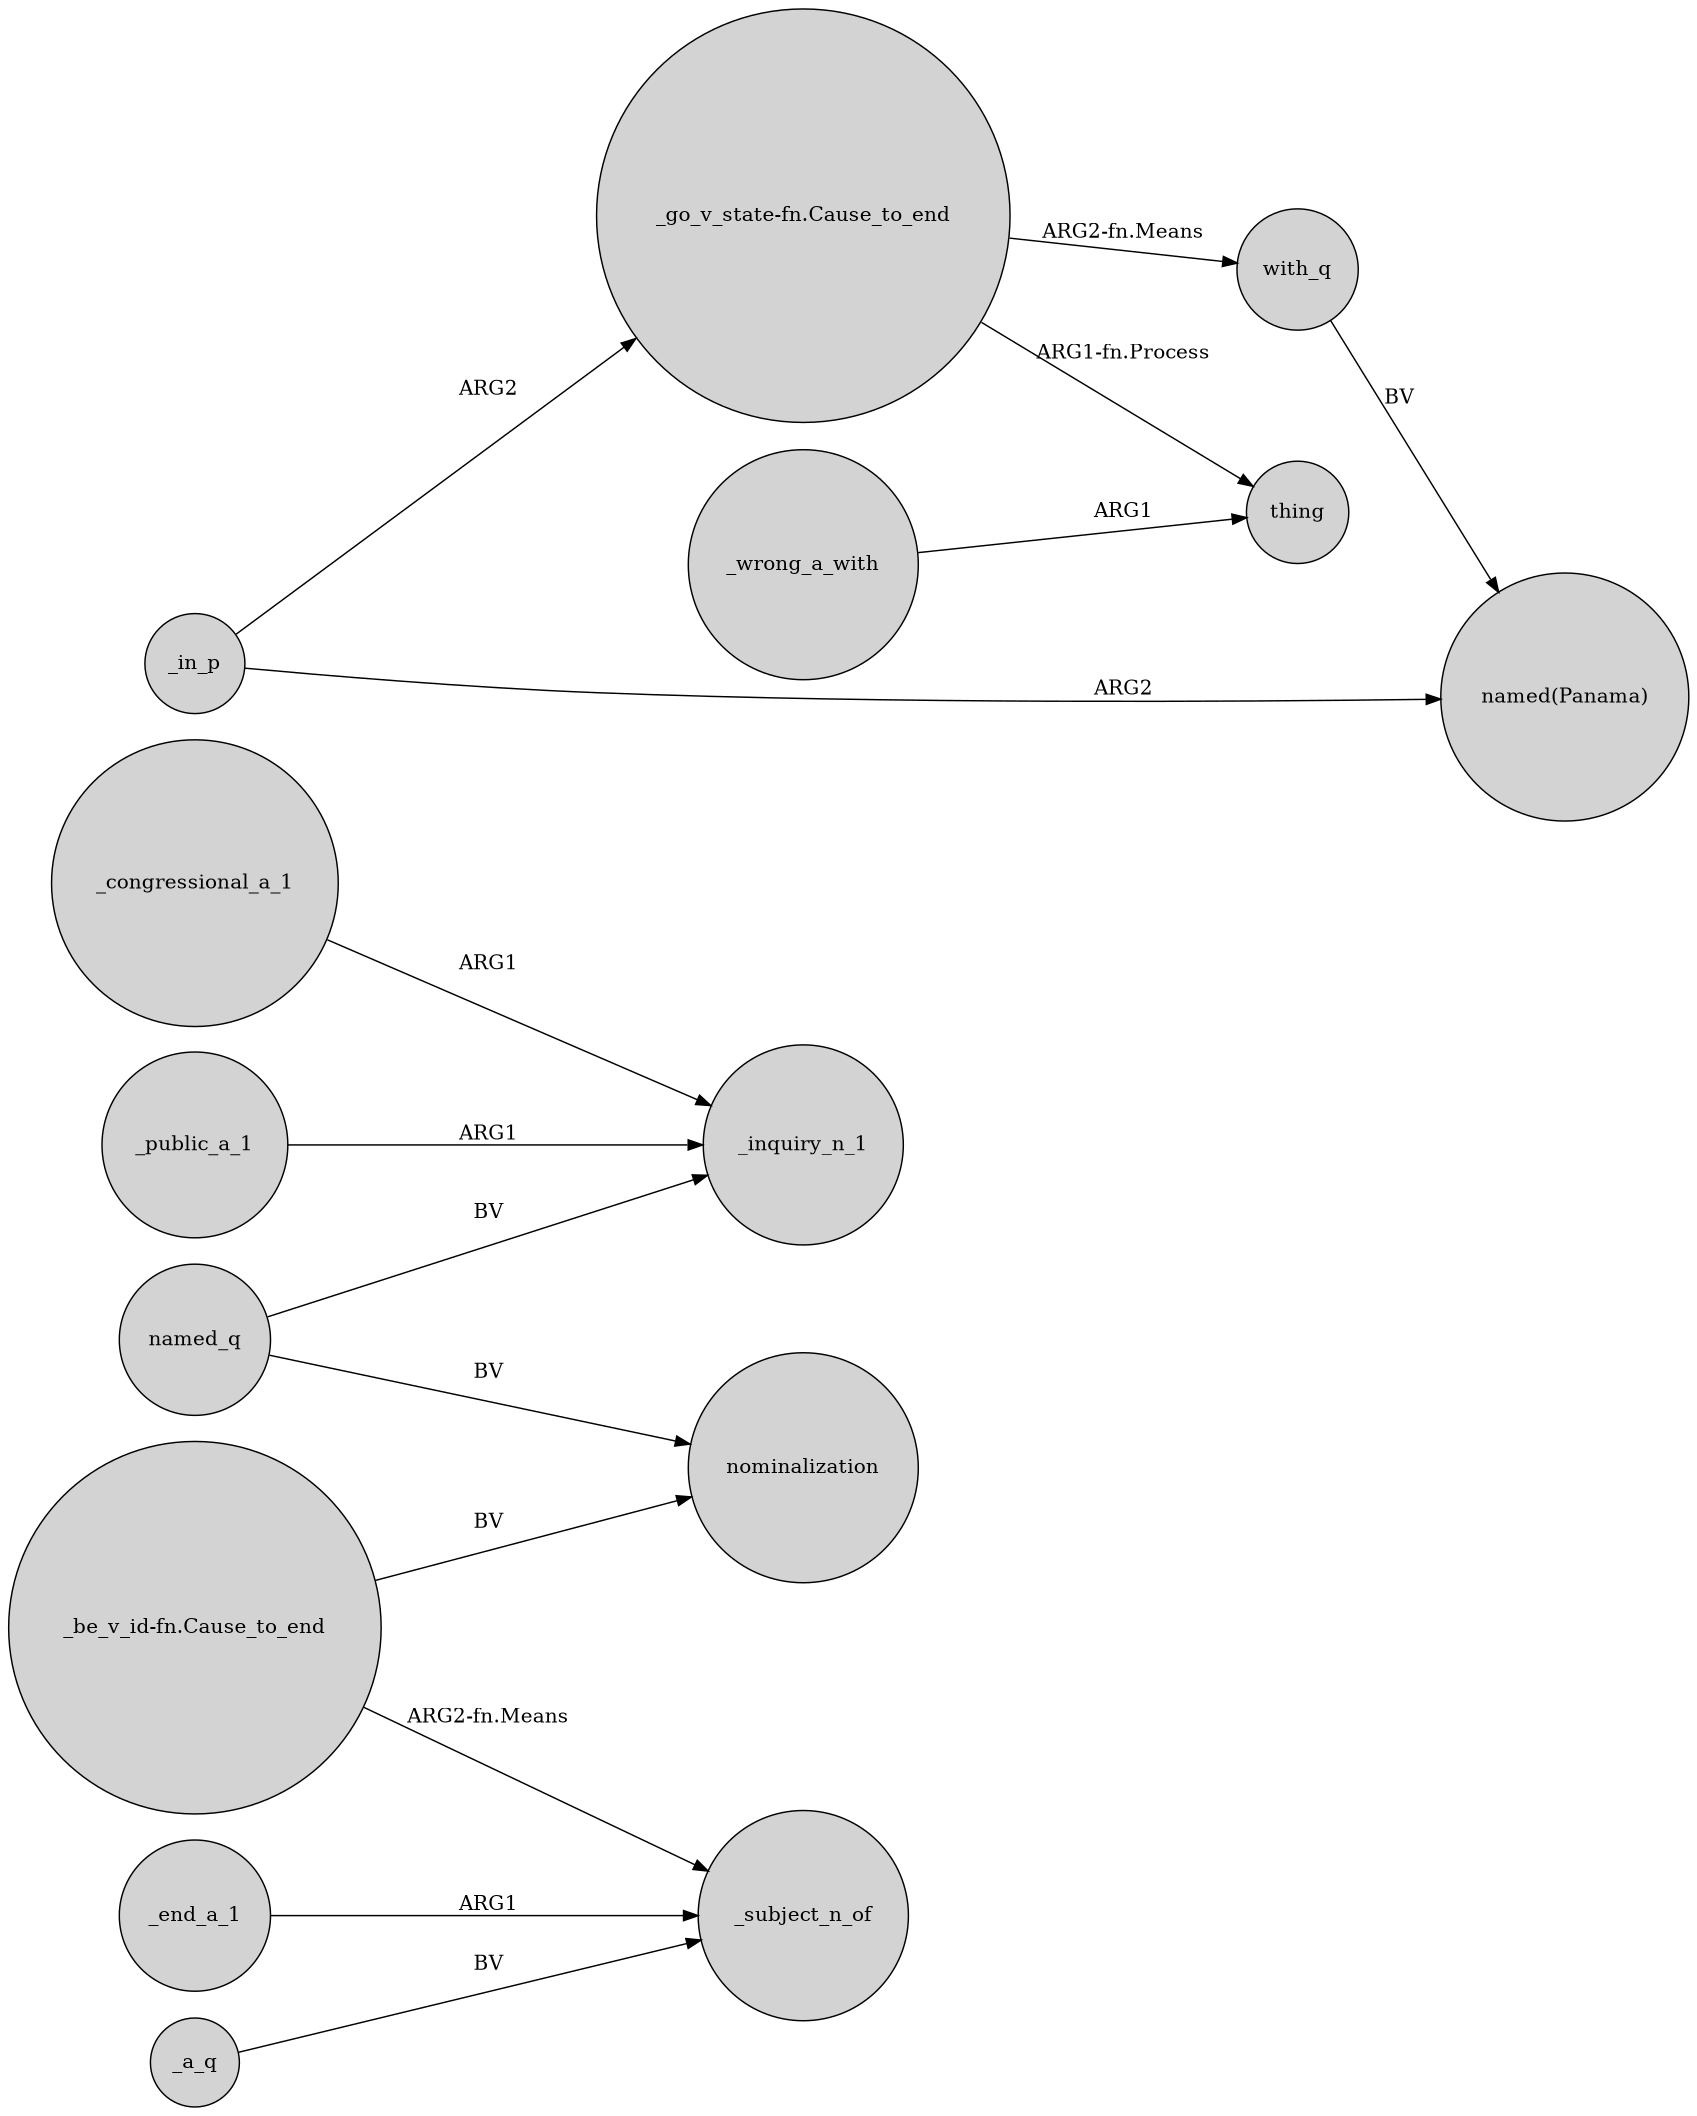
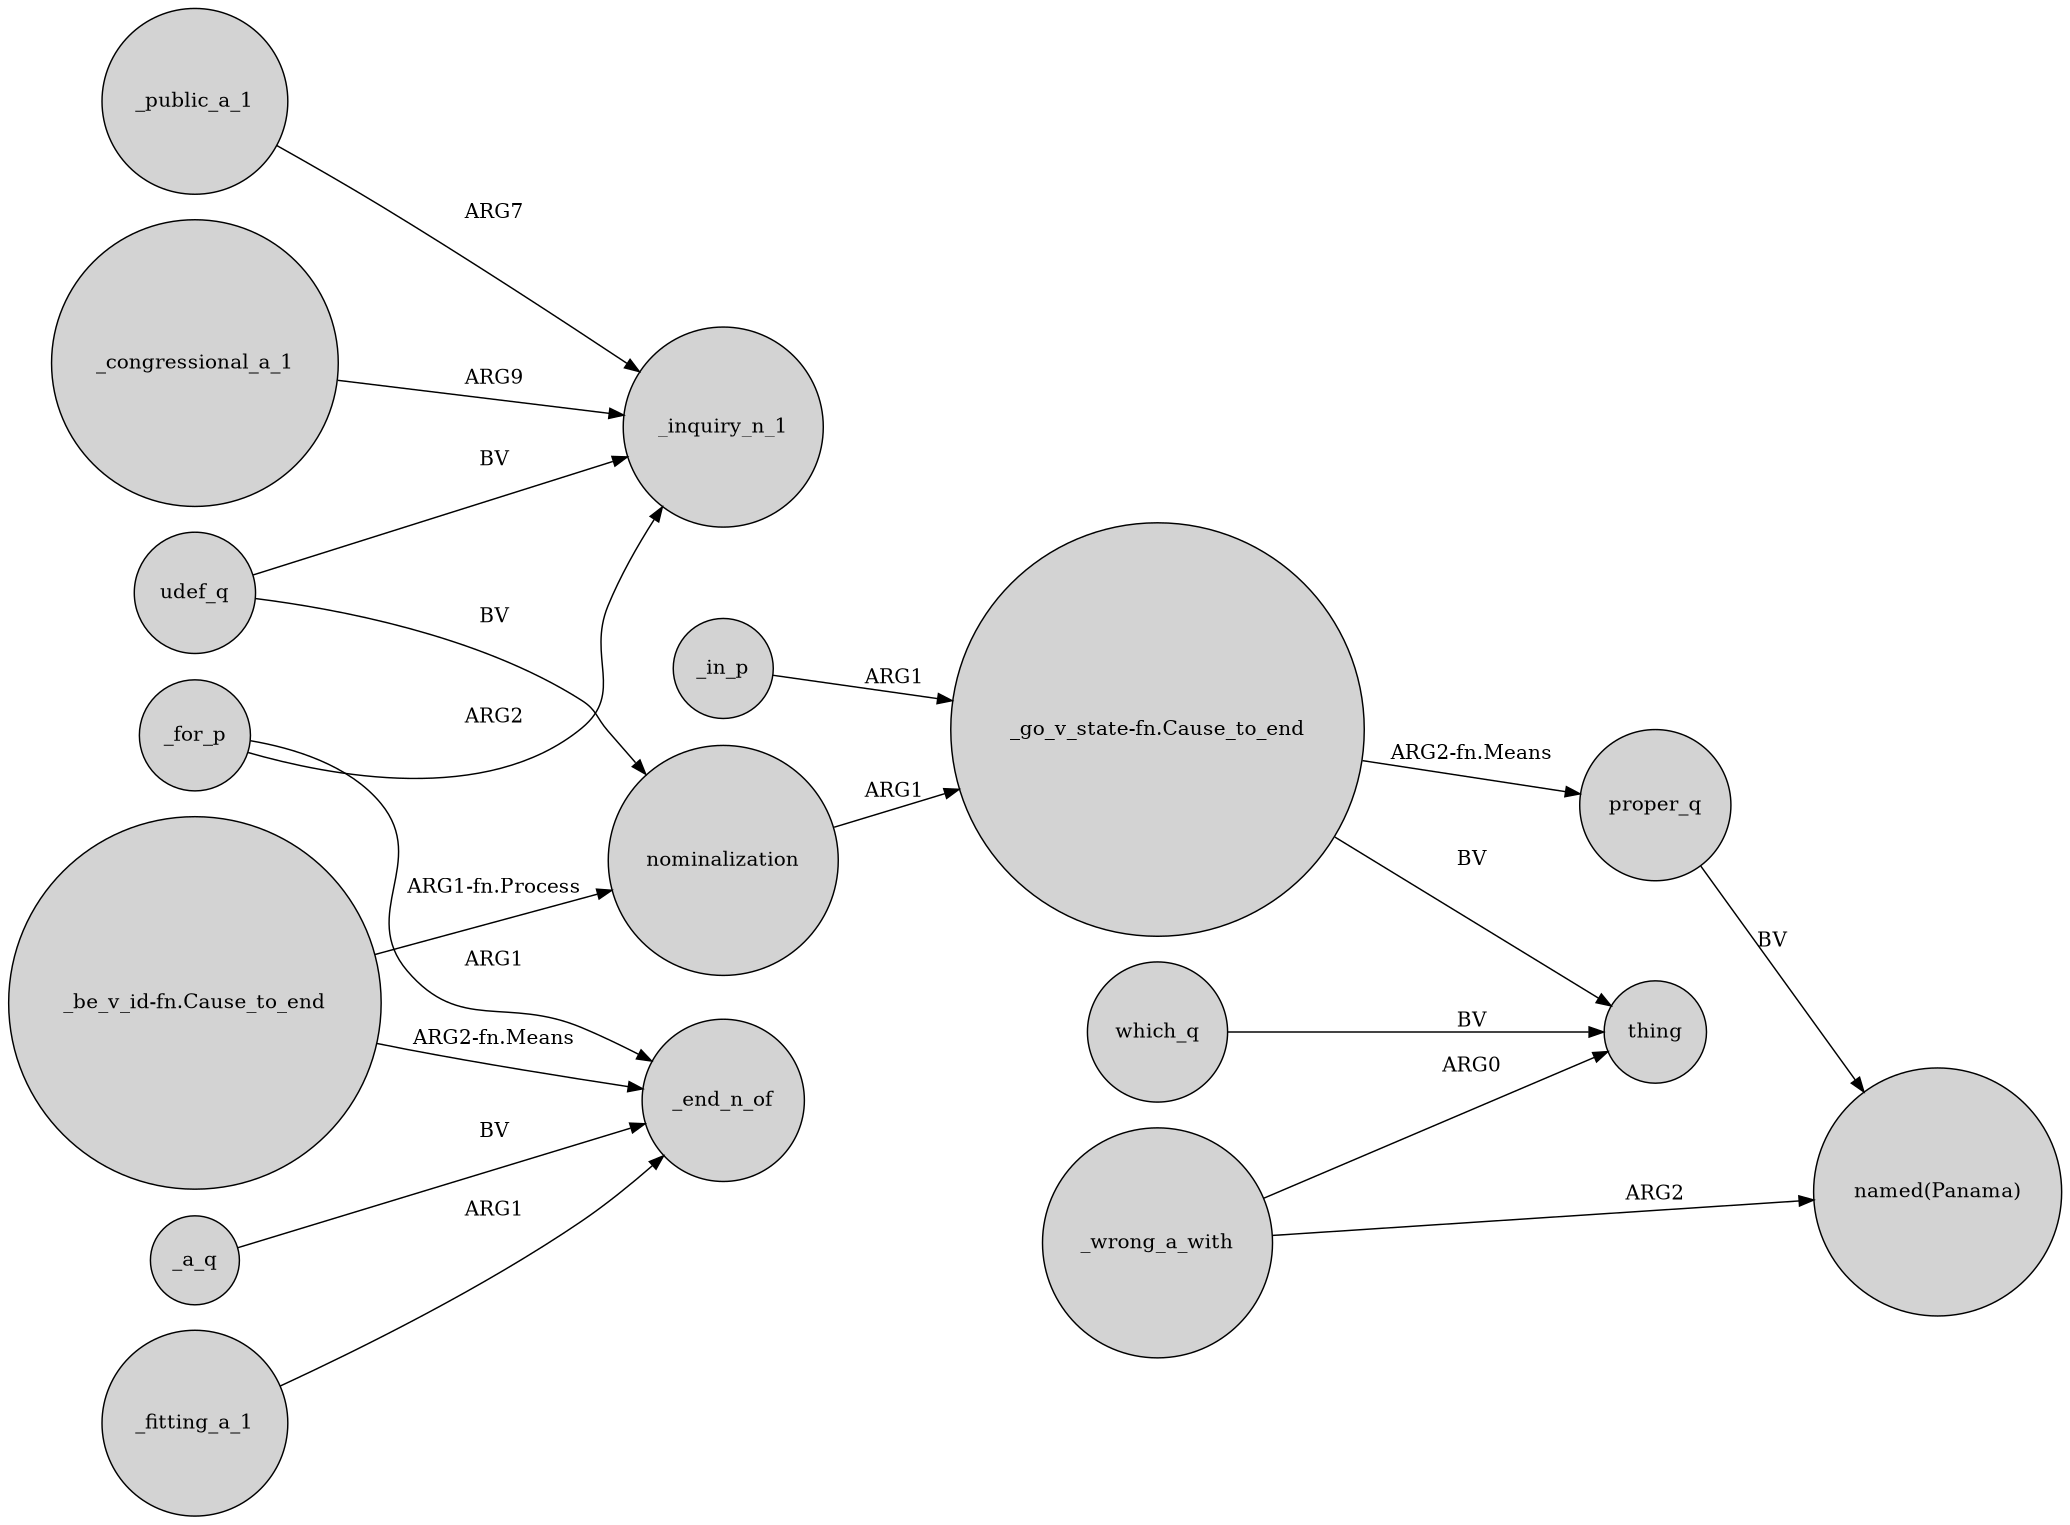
  digraph {
    rankdir=LR
    node [shape=circle style=filled]
+   _for_p
    _inquiry_n_1
-   _subject_n_of
+   _subject_n_of [label=_end_n_of]
    _public_a_1
    _in_p
    "_go_v_state-fn.Cause_to_end"
    "named(Panama)"
    thing
-   proper_q [label=with_q]
+   proper_q
    _wrong_a_with
-   udef_q [label=named_q]
+   udef_q
    nominalization
    _congressional_a_1
+   which_q
    "_be_v_id-fn.Cause_to_end"
    _a_q
-   _fitting_a_1 [label=_end_a_1]
-   _public_a_1 -> _inquiry_n_1 [label=ARG1]
-   _in_p -> "_go_v_state-fn.Cause_to_end" [label=ARG2]
-   _in_p -> "named(Panama)" [label=ARG2]
-   "_go_v_state-fn.Cause_to_end" -> thing [label="ARG1-fn.Process"]
+   _fitting_a_1
+   _for_p -> _inquiry_n_1 [label=ARG2]
+   _for_p -> _subject_n_of [label=ARG1]
+   _public_a_1 -> _inquiry_n_1 [label=ARG7]
+   _in_p -> "_go_v_state-fn.Cause_to_end" [label=ARG1]
+   _wrong_a_with -> "named(Panama)" [label=ARG2]
+   "_go_v_state-fn.Cause_to_end" -> thing [label=BV]
    "_go_v_state-fn.Cause_to_end" -> proper_q [label="ARG2-fn.Means"]
    proper_q -> "named(Panama)" [label=BV]
-   _wrong_a_with -> thing [label=ARG1]
+   _wrong_a_with -> thing [label=ARG0]
    udef_q -> _inquiry_n_1 [label=BV]
    udef_q -> nominalization [label=BV]
-   _congressional_a_1 -> _inquiry_n_1 [label=ARG1]
+   nominalization -> "_go_v_state-fn.Cause_to_end" [label=ARG1]
+   _congressional_a_1 -> _inquiry_n_1 [label=ARG9]
+   which_q -> thing [label=BV]
    "_be_v_id-fn.Cause_to_end" -> _subject_n_of [label="ARG2-fn.Means"]
-   "_be_v_id-fn.Cause_to_end" -> nominalization [label=BV]
+   "_be_v_id-fn.Cause_to_end" -> nominalization [label="ARG1-fn.Process"]
    _a_q -> _subject_n_of [label=BV]
    _fitting_a_1 -> _subject_n_of [label=ARG1]
  }
